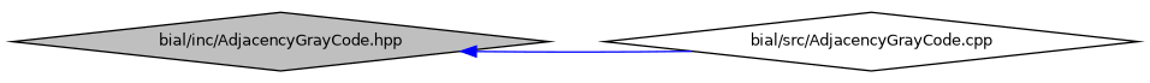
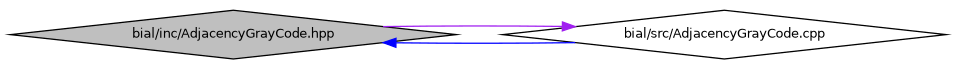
  digraph {
    rankdir=LR
    node [color=black fontname=Helvetica fontsize=10 shape=diamond style=filled]
    edge [dir=back fontname=Helvetica fontsize=10 labelfontname=Helvetica labelfontsize=10 style=solid]
    n1 [fillcolor=grey75 fontcolor=black height=0.2 label="bial/inc/AdjacencyGrayCode.hpp" width=0.4]
    n2 [fillcolor=white height=0.2 label="bial/src/AdjacencyGrayCode.cpp" width=0.4]
    n1 -> n2 [color=blue]
+   n2 -> n1 [color=purple]
  }
